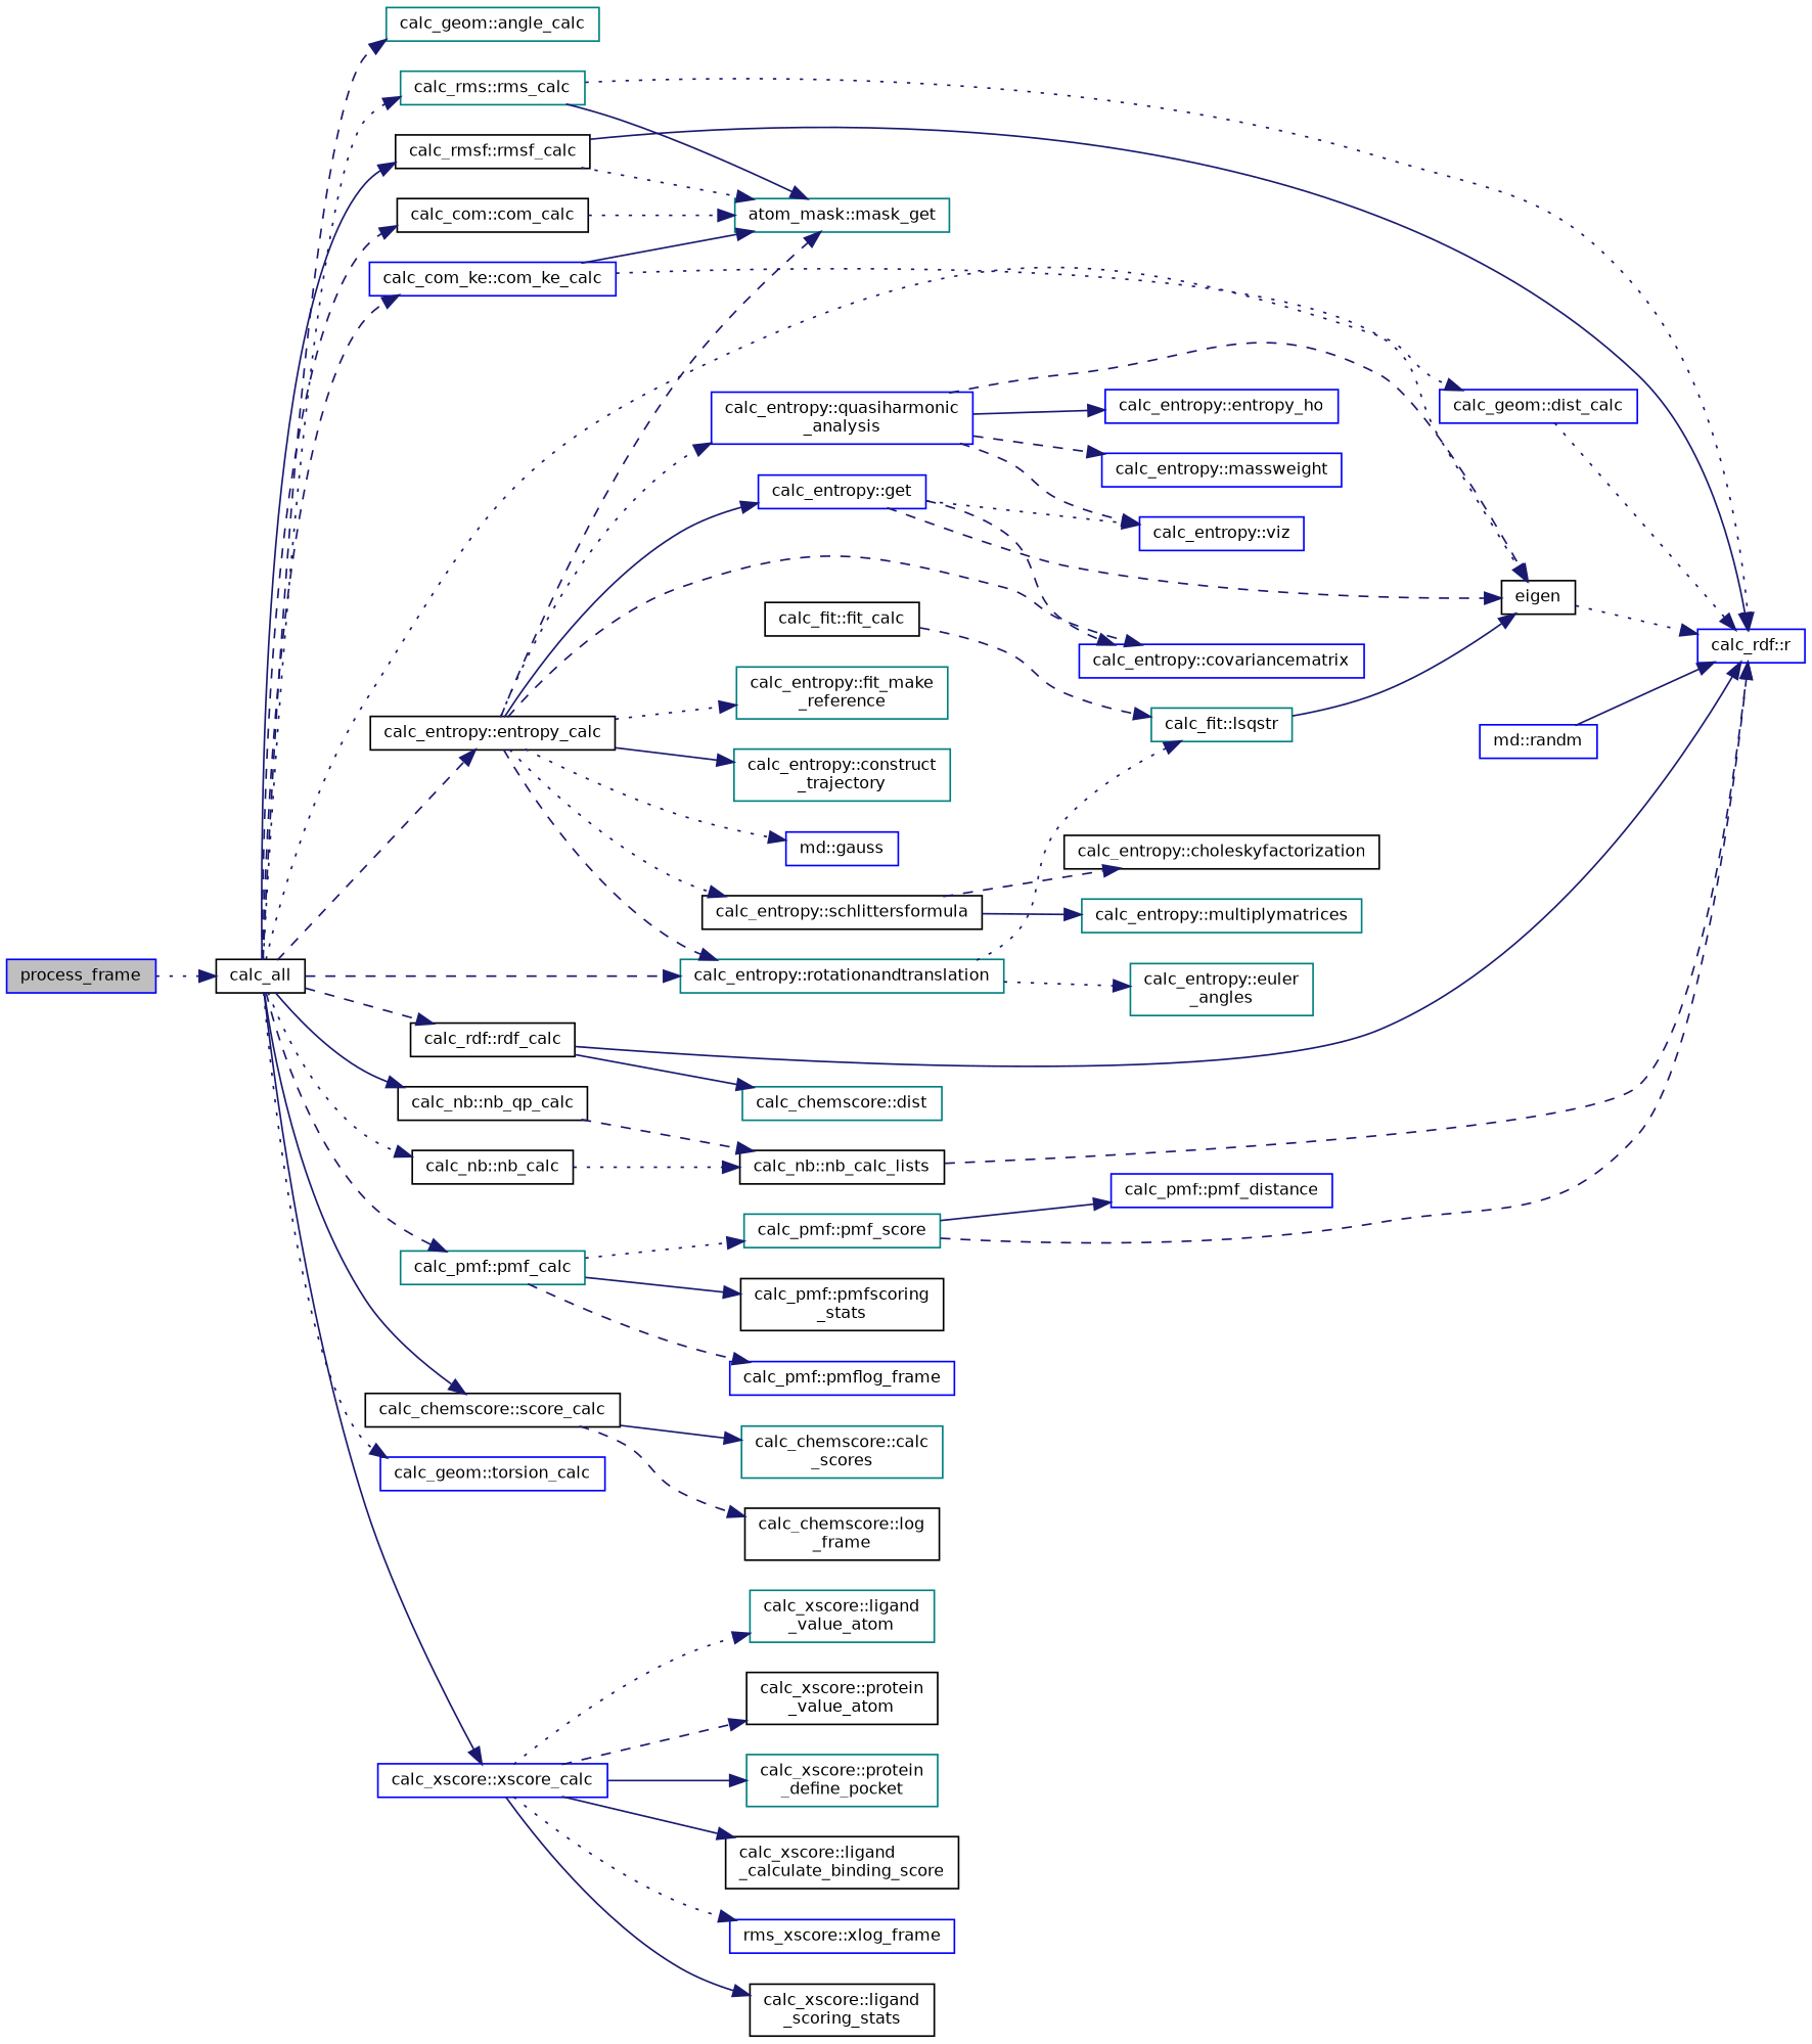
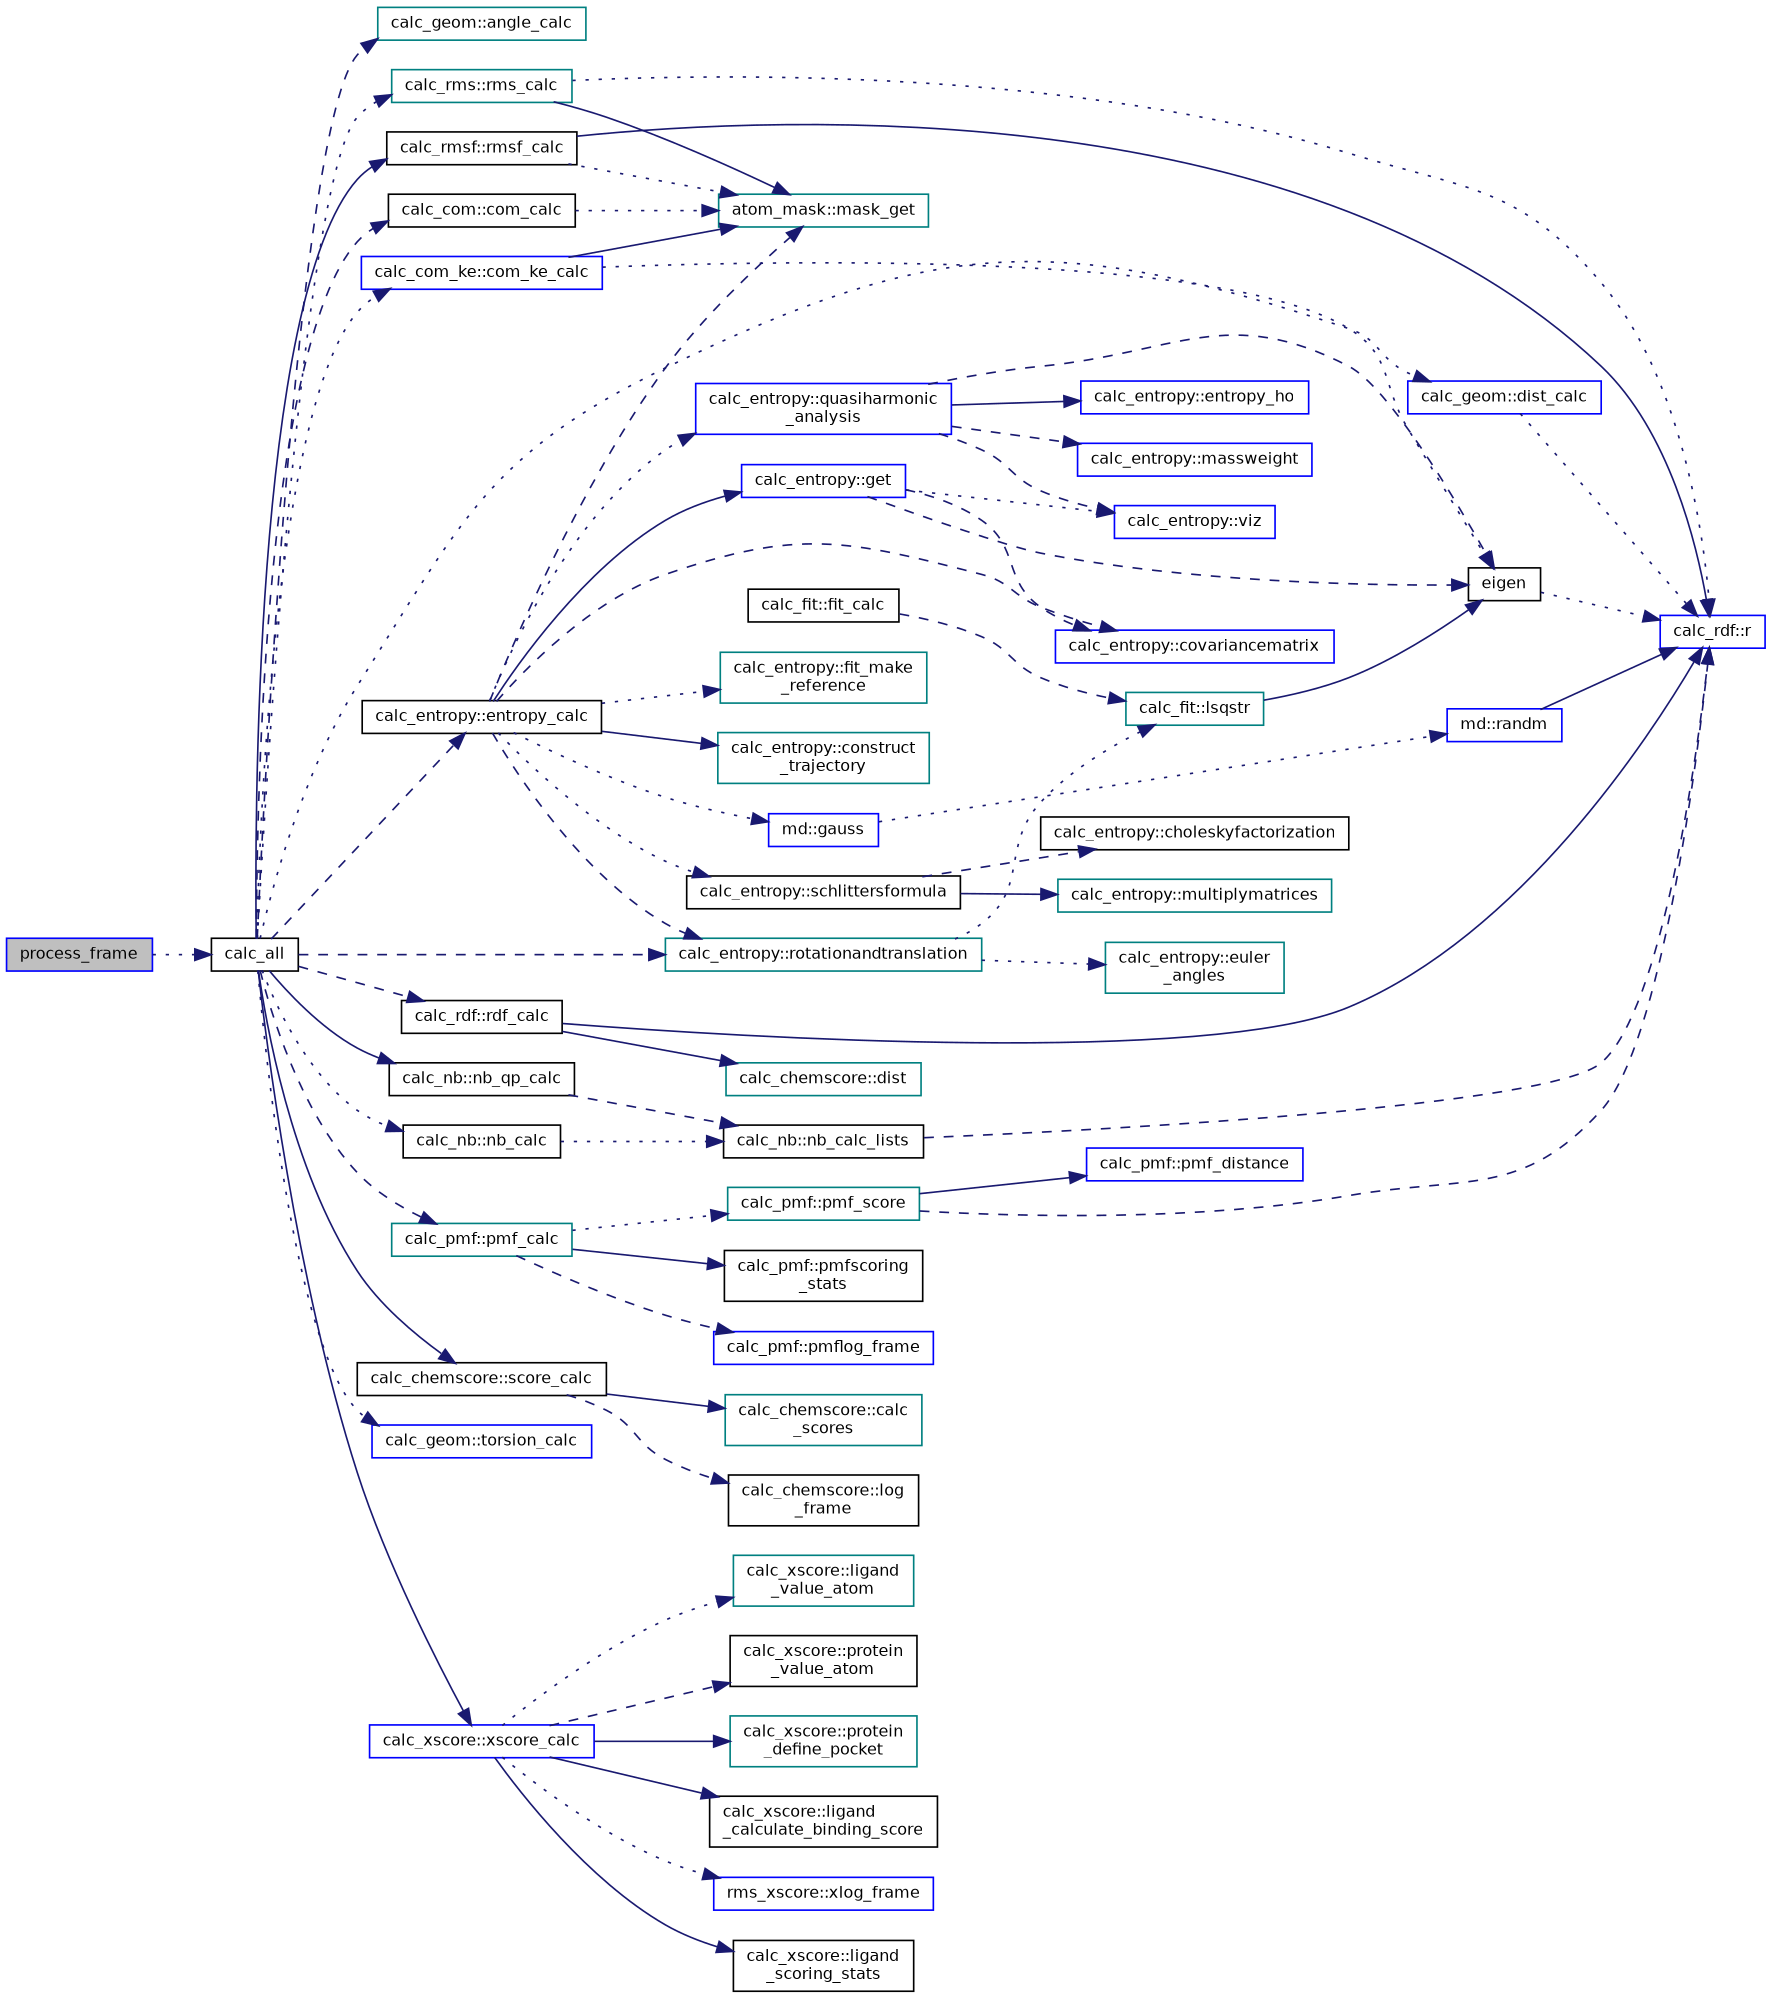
  digraph {
    rankdir=LR
    node [color=black fillcolor=white fontname=Helvetica fontsize=10 shape=record style=filled]
    edge [color=midnightblue fontname=Helvetica fontsize=10 labelfontname=Helvetica labelfontsize=10 style=dotted]
    n1 [color=blue fillcolor=grey75 fontcolor=black height=0.2 label=process_frame width=0.4]
    n2 [height=0.2 label=calc_all width=0.4]
    n3 [color=teal height=0.2 label="calc_geom::angle_calc" width=0.4]
    n4 [height=0.2 label="calc_com::com_calc" width=0.4]
    n5 [color=blue height=0.2 label="calc_com_ke::com_ke_calc" width=0.4]
    n6 [color=blue height=0.2 label="calc_geom::dist_calc" width=0.4]
    n7 [height=0.2 label="calc_entropy::entropy_calc" width=0.4]
    n8 [height=0.2 label="calc_nb::nb_calc" width=0.4]
    n9 [height=0.2 label="calc_nb::nb_qp_calc" width=0.4]
    n10 [color=teal height=0.2 label="calc_pmf::pmf_calc" width=0.4]
    n11 [height=0.2 label="calc_rdf::rdf_calc" width=0.4]
    n12 [color=teal height=0.2 label="calc_rms::rms_calc" width=0.4]
    n13 [height=0.2 label="calc_rmsf::rmsf_calc" width=0.4]
    n14 [height=0.2 label="calc_chemscore::score_calc" width=0.4]
    n15 [color=blue height=0.2 label="calc_geom::torsion_calc" width=0.4]
    n16 [color=blue height=0.2 label="calc_xscore::xscore_calc" width=0.4]
    n17 [color=teal height=0.2 label="calc_entropy::rotationandtranslation" width=0.4]
    n18 [color=teal height=0.2 label="atom_mask::mask_get" width=0.4]
    n19 [height=0.2 label=eigen width=0.4]
    n20 [color=blue height=0.2 label="calc_rdf::r" width=0.4]
    n21 [color=teal height=0.2 label="calc_entropy::fit_make\l_reference" width=0.4]
    n22 [color=teal height=0.2 label="calc_entropy::construct\l_trajectory" width=0.4]
    n23 [color=blue height=0.2 label="calc_entropy::covariancematrix" width=0.4]
    n24 [height=0.2 label="calc_entropy::schlittersformula" width=0.4]
    n25 [color=blue height=0.2 label="calc_entropy::quasiharmonic\l_analysis" width=0.4]
    n26 [color=blue height=0.2 label="calc_entropy::get" width=0.4]
    n27 [color=blue height=0.2 label="md::gauss" width=0.4]
    n28 [height=0.2 label="calc_fit::fit_calc" width=0.4]
    n29 [color=teal height=0.2 label="calc_fit::lsqstr" width=0.4]
    n30 [height=0.2 label="calc_nb::nb_calc_lists" width=0.4]
    n31 [color=teal height=0.2 label="calc_pmf::pmf_score" width=0.4]
    n32 [color=blue height=0.2 label="calc_pmf::pmflog_frame" width=0.4]
    n33 [height=0.2 label="calc_pmf::pmfscoring\l_stats" width=0.4]
    n34 [color=teal height=0.2 label="calc_chemscore::dist" width=0.4]
    n35 [color=teal height=0.2 label="calc_chemscore::calc\l_scores" width=0.4]
    n36 [height=0.2 label="calc_chemscore::log\l_frame" width=0.4]
    n37 [color=teal height=0.2 label="calc_xscore::ligand\l_value_atom" width=0.4]
    n38 [height=0.2 label="calc_xscore::protein\l_value_atom" width=0.4]
    n39 [color=teal height=0.2 label="calc_xscore::protein\l_define_pocket" width=0.4]
    n40 [height=0.2 label="calc_xscore::ligand\l_calculate_binding_score" width=0.4]
    n41 [color=blue height=0.2 label="rms_xscore::xlog_frame" width=0.4]
    n42 [height=0.2 label="calc_xscore::ligand\l_scoring_stats" width=0.4]
    n43 [color=teal height=0.2 label="calc_entropy::euler\l_angles" width=0.4]
    n44 [color=teal height=0.2 label="calc_entropy::multiplymatrices" width=0.4]
    n45 [height=0.2 label="calc_entropy::choleskyfactorization" width=0.4]
    n46 [color=blue height=0.2 label="calc_entropy::massweight" width=0.4]
    n47 [color=blue height=0.2 label="calc_entropy::viz" width=0.4]
    n48 [color=blue height=0.2 label="calc_entropy::entropy_ho" width=0.4]
    n49 [color=blue height=0.2 label="md::randm" width=0.4]
    n50 [color=blue height=0.2 label="calc_pmf::pmf_distance" width=0.4]
    n1 -> n2
    n2 -> n3 [style=dashed]
    n2 -> n4 [style=dashed]
-   n2 -> n5 [style=dashed]
+   n2 -> n5
    n2 -> n6
    n2 -> n7 [style=dashed]
    n2 -> n8
    n2 -> n9 [style=solid]
    n2 -> n10 [style=dashed]
    n2 -> n11 [style=dashed]
    n2 -> n12
    n2 -> n13 [style=solid]
    n2 -> n14 [style=solid]
    n2 -> n15
    n2 -> n16 [style=solid]
    n2 -> n17 [style=dashed]
    n4 -> n18
    n5 -> n18 [style=solid]
    n5 -> n19
    n6 -> n20
    n7 -> n17 [style=dashed]
    n7 -> n18 [style=dashed]
    n7 -> n21
    n7 -> n22 [style=solid]
    n7 -> n23 [style=dashed]
    n7 -> n24
    n7 -> n25
    n7 -> n26 [style=solid]
    n7 -> n27
    n8 -> n30
    n9 -> n30 [style=dashed]
    n10 -> n31
    n10 -> n32 [style=dashed]
    n10 -> n33 [style=solid]
    n11 -> n20 [style=solid]
    n11 -> n34 [style=solid]
    n12 -> n18 [style=solid]
    n12 -> n20
    n13 -> n18
    n13 -> n20 [style=solid]
    n14 -> n35 [style=solid]
    n14 -> n36 [style=dashed]
    n16 -> n37
    n16 -> n38 [style=dashed]
    n16 -> n39 [style=solid]
    n16 -> n40 [style=solid]
    n16 -> n41
    n16 -> n42 [style=solid]
    n17 -> n29
    n17 -> n43
    n19 -> n20
    n24 -> n44 [style=solid]
    n24 -> n45 [style=dashed]
    n25 -> n19 [style=dashed]
    n25 -> n46 [style=dashed]
    n25 -> n47 [style=dashed]
    n25 -> n48 [style=solid]
    n26 -> n19 [style=dashed]
    n26 -> n23 [style=dashed]
    n26 -> n47
+   n27 -> n49
    n28 -> n29 [style=dashed]
    n29 -> n19 [style=solid]
    n30 -> n20 [style=dashed]
    n31 -> n20 [style=dashed]
    n31 -> n50 [style=solid]
    n49 -> n20 [style=solid]
  }
